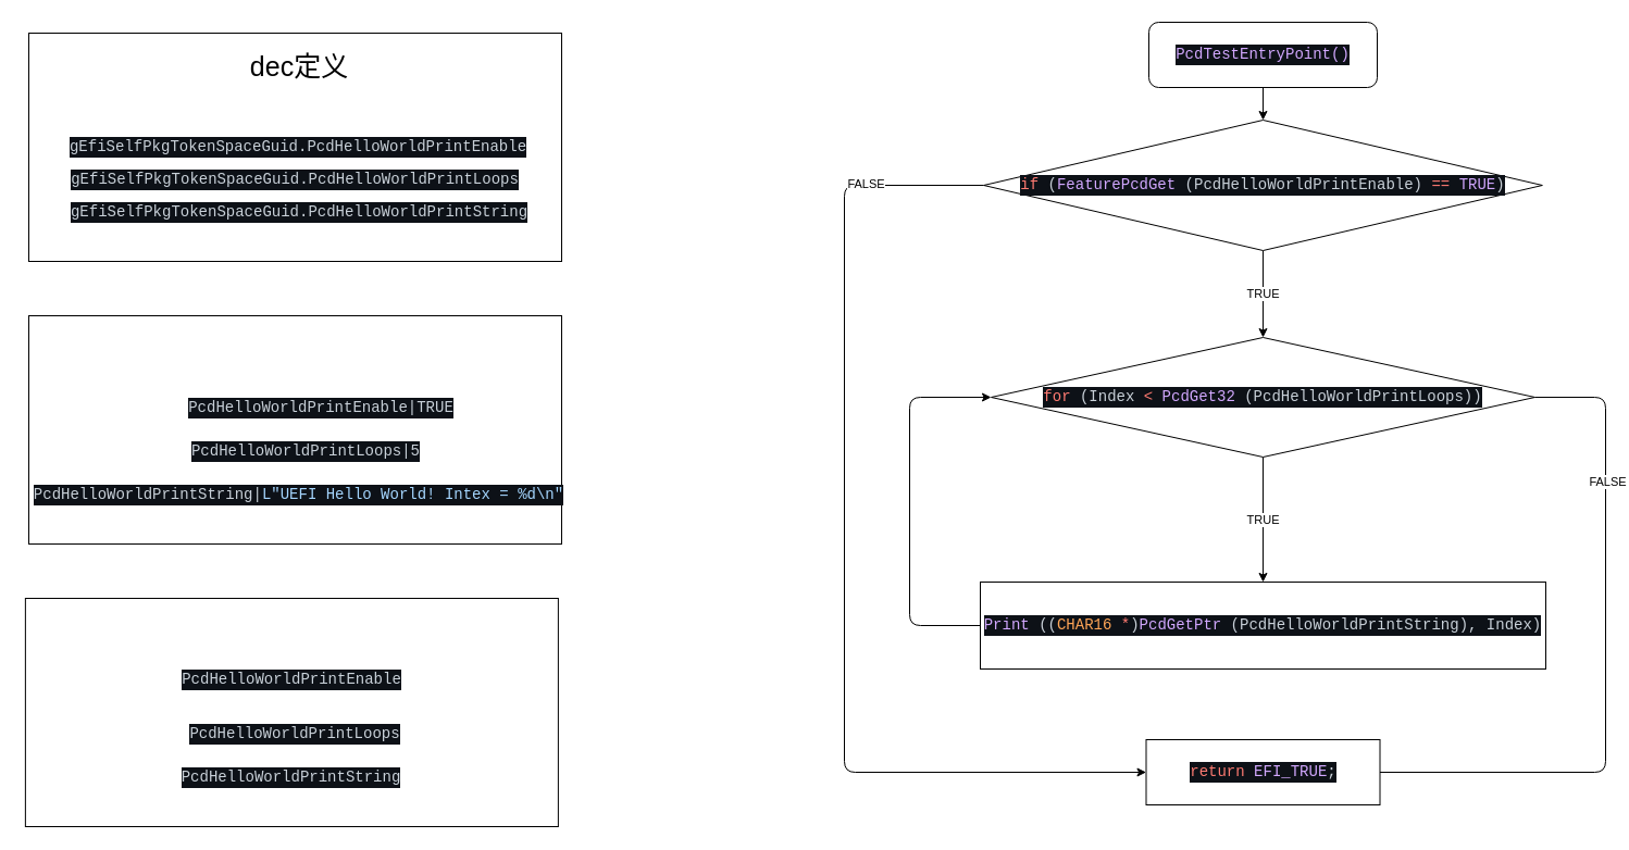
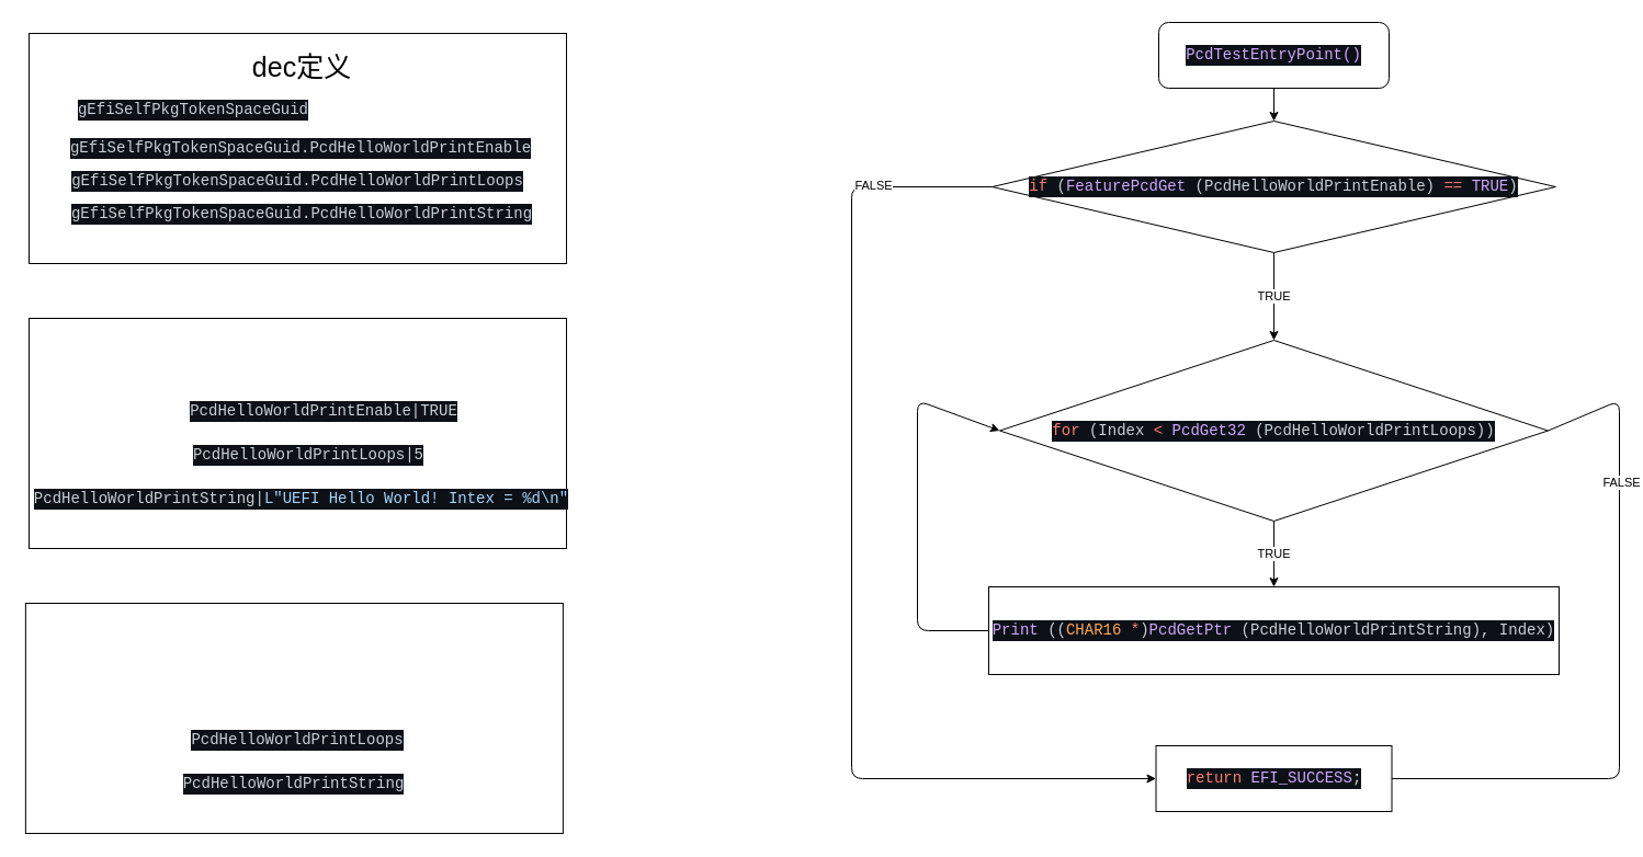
  <mxCell id="0" />
  <mxCell id="1" parent="0" />
  <mxCell id="2" value="" style="rounded=0;whiteSpace=wrap;html=1;" parent="1" vertex="1"><mxGeometry x="26" y="30" width="490" height="210" as="geometry" /></mxCell>
  <mxCell id="3" value="&lt;font style=&quot;font-size: 25px;&quot;&gt;dec定义&lt;/font&gt;" style="text;html=1;strokeColor=none;fillColor=none;align=center;verticalAlign=middle;whiteSpace=wrap;rounded=0;strokeWidth=1;" parent="1" vertex="1"><mxGeometry x="154.75" y="40" width="240" height="40" as="geometry" /></mxCell>
+ <mxCell id="4" value="&lt;div style=&quot;color: rgb(201, 209, 217); background-color: rgb(13, 17, 23); font-family: Consolas, &amp;quot;Courier New&amp;quot;, monospace; font-size: 14px; line-height: 19px;&quot;&gt;gEfiSelfPkgTokenSpaceGuid&lt;/div&gt;" style="text;html=1;strokeColor=none;fillColor=none;align=center;verticalAlign=middle;whiteSpace=wrap;rounded=0;" parent="1" vertex="1"><mxGeometry x="56" y="80" width="240" height="40" as="geometry" /></mxCell>
  <mxCell id="5" value="&lt;div style=&quot;color: rgb(201, 209, 217); background-color: rgb(13, 17, 23); font-family: Consolas, &amp;quot;Courier New&amp;quot;, monospace; font-size: 14px; line-height: 19px;&quot;&gt;gEfiSelfPkgTokenSpaceGuid.PcdHelloWorldPrintEnable&lt;/div&gt;" style="text;html=1;strokeColor=none;fillColor=none;align=center;verticalAlign=middle;whiteSpace=wrap;rounded=0;strokeWidth=1;fontSize=25;" parent="1" vertex="1"><mxGeometry x="68.5" y="120" width="410" height="30" as="geometry" /></mxCell>
  <mxCell id="6" value="&lt;div style=&quot;color: rgb(201, 209, 217); background-color: rgb(13, 17, 23); font-family: Consolas, &amp;quot;Courier New&amp;quot;, monospace; font-size: 14px; line-height: 19px;&quot;&gt;gEfiSelfPkgTokenSpaceGuid.PcdHelloWorldPrintLoops&lt;/div&gt;" style="text;html=1;strokeColor=none;fillColor=none;align=center;verticalAlign=middle;whiteSpace=wrap;rounded=0;strokeWidth=1;fontSize=25;" parent="1" vertex="1"><mxGeometry x="66" y="150" width="410" height="30" as="geometry" /></mxCell>
  <mxCell id="7" value="&lt;div style=&quot;color: rgb(201, 209, 217); background-color: rgb(13, 17, 23); font-family: Consolas, &amp;quot;Courier New&amp;quot;, monospace; font-size: 14px; line-height: 19px;&quot;&gt;gEfiSelfPkgTokenSpaceGuid.PcdHelloWorldPrintString&lt;/div&gt;" style="text;html=1;strokeColor=none;fillColor=none;align=center;verticalAlign=middle;whiteSpace=wrap;rounded=0;strokeWidth=1;fontSize=25;" parent="1" vertex="1"><mxGeometry x="71" y="180" width="407.5" height="30" as="geometry" /></mxCell>
  <mxCell id="8" value="" style="rounded=0;whiteSpace=wrap;html=1;" parent="1" vertex="1"><mxGeometry x="26" y="290" width="490" height="210" as="geometry" /></mxCell>
  <mxCell id="9" value="&lt;div style=&quot;color: rgb(201, 209, 217); background-color: rgb(13, 17, 23); font-family: Consolas, &amp;quot;Courier New&amp;quot;, monospace; font-size: 14px; line-height: 19px;&quot;&gt;PcdHelloWorldPrintEnable|TRUE&lt;/div&gt;" style="text;html=1;strokeColor=none;fillColor=none;align=center;verticalAlign=middle;whiteSpace=wrap;rounded=0;strokeWidth=1;fontSize=25;" parent="1" vertex="1"><mxGeometry x="89.75" y="360" width="410" height="30" as="geometry" /></mxCell>
  <mxCell id="10" value="&lt;div style=&quot;color: rgb(201, 209, 217); background-color: rgb(13, 17, 23); font-family: Consolas, &amp;quot;Courier New&amp;quot;, monospace; font-size: 14px; line-height: 19px;&quot;&gt;PcdHelloWorldPrintLoops|5&lt;/div&gt;" style="text;html=1;strokeColor=none;fillColor=none;align=center;verticalAlign=middle;whiteSpace=wrap;rounded=0;strokeWidth=1;fontSize=25;" parent="1" vertex="1"><mxGeometry x="76" y="400" width="410" height="30" as="geometry" /></mxCell>
  <mxCell id="11" value="&lt;div style=&quot;color: rgb(201, 209, 217); background-color: rgb(13, 17, 23); font-family: Consolas, &amp;quot;Courier New&amp;quot;, monospace; font-size: 14px; line-height: 19px;&quot;&gt;PcdHelloWorldPrintString|&lt;span style=&quot;color: rgb(165, 214, 255);&quot;&gt;L&quot;UEFI Hello World! Intex = %d\n&quot;&lt;/span&gt;&lt;/div&gt;" style="text;html=1;strokeColor=none;fillColor=none;align=center;verticalAlign=middle;whiteSpace=wrap;rounded=0;strokeWidth=1;fontSize=25;" parent="1" vertex="1"><mxGeometry x="27.25" y="440" width="495" height="30" as="geometry" /></mxCell>
  <mxCell id="12" value="" style="rounded=0;whiteSpace=wrap;html=1;" parent="1" vertex="1"><mxGeometry x="22.88" y="550" width="490" height="210" as="geometry" /></mxCell>
- <mxCell id="13" value="&lt;div style=&quot;color: rgb(201, 209, 217); background-color: rgb(13, 17, 23); font-family: Consolas, &amp;quot;Courier New&amp;quot;, monospace; font-size: 14px; line-height: 19px;&quot;&gt;PcdHelloWorldPrintEnable&lt;/div&gt;" style="text;html=1;strokeColor=none;fillColor=none;align=center;verticalAlign=middle;whiteSpace=wrap;rounded=0;strokeWidth=1;fontSize=25;" parent="1" vertex="1"><mxGeometry x="62.88" y="610" width="410" height="30" as="geometry" /></mxCell>
  <mxCell id="14" value="&lt;div style=&quot;color: rgb(201, 209, 217); background-color: rgb(13, 17, 23); font-family: Consolas, &amp;quot;Courier New&amp;quot;, monospace; font-size: 14px; line-height: 19px;&quot;&gt;PcdHelloWorldPrintLoops&lt;/div&gt;" style="text;html=1;strokeColor=none;fillColor=none;align=center;verticalAlign=middle;whiteSpace=wrap;rounded=0;strokeWidth=1;fontSize=25;" parent="1" vertex="1"><mxGeometry x="66" y="660" width="410" height="30" as="geometry" /></mxCell>
  <mxCell id="15" value="&lt;div style=&quot;color: rgb(201, 209, 217); background-color: rgb(13, 17, 23); font-family: Consolas, &amp;quot;Courier New&amp;quot;, monospace; font-size: 14px; line-height: 19px;&quot;&gt;PcdHelloWorldPrintString&lt;/div&gt;" style="text;html=1;strokeColor=none;fillColor=none;align=center;verticalAlign=middle;whiteSpace=wrap;rounded=0;strokeWidth=1;fontSize=25;" parent="1" vertex="1"><mxGeometry x="20.38" y="700" width="495" height="30" as="geometry" /></mxCell>
  <mxCell id="16" style="edgeStyle=none;html=1;exitX=0.5;exitY=1;exitDx=0;exitDy=0;entryX=0.5;entryY=0;entryDx=0;entryDy=0;" edge="1" parent="1" source="17" target="21"><mxGeometry relative="1" as="geometry" /></mxCell>
  <mxCell id="17" value="&lt;div style=&quot;color: rgb(201, 209, 217); background-color: rgb(13, 17, 23); font-family: Consolas, &amp;quot;Courier New&amp;quot;, monospace; font-size: 14px; line-height: 19px;&quot;&gt;&lt;span style=&quot;color: #d2a8ff;&quot;&gt;PcdTestEntryPoint()&lt;/span&gt;&lt;/div&gt;" style="whiteSpace=wrap;html=1;rounded=1;" vertex="1" parent="1"><mxGeometry x="1056" y="20" width="210" height="60" as="geometry" /></mxCell>
  <mxCell id="18" value="TRUE" style="edgeStyle=none;html=1;exitX=0.5;exitY=1;exitDx=0;exitDy=0;entryX=0.5;entryY=0;entryDx=0;entryDy=0;" edge="1" parent="1" source="21" target="25"><mxGeometry relative="1" as="geometry" /></mxCell>
  <mxCell id="19" style="edgeStyle=none;html=1;exitX=0;exitY=0.5;exitDx=0;exitDy=0;entryX=0;entryY=0.5;entryDx=0;entryDy=0;" edge="1" parent="1" source="21" target="28"><mxGeometry relative="1" as="geometry"><Array as="points"><mxPoint x="776" y="170" /><mxPoint x="776" y="710" /></Array></mxGeometry></mxCell>
  <mxCell id="20" value="FALSE" style="edgeLabel;html=1;align=center;verticalAlign=middle;resizable=0;points=[];" vertex="1" connectable="0" parent="19"><mxGeometry x="-0.769" y="-2" relative="1" as="geometry"><mxPoint as="offset" /></mxGeometry></mxCell>
  <mxCell id="21" value="&lt;div style=&quot;color: rgb(201, 209, 217); background-color: rgb(13, 17, 23); font-family: Consolas, &amp;quot;Courier New&amp;quot;, monospace; font-size: 14px; line-height: 19px;&quot;&gt;&lt;div style=&quot;line-height: 19px;&quot;&gt;&lt;span style=&quot;color: #ff7b72;&quot;&gt;if&lt;/span&gt; (&lt;span style=&quot;color: #d2a8ff;&quot;&gt;FeaturePcdGet&lt;/span&gt; (PcdHelloWorldPrintEnable) &lt;span style=&quot;color: #ff7b72;&quot;&gt;==&lt;/span&gt; &lt;span style=&quot;color: #d2a8ff;&quot;&gt;TRUE&lt;/span&gt;)&lt;/div&gt;&lt;/div&gt;" style="rhombus;whiteSpace=wrap;html=1;" vertex="1" parent="1"><mxGeometry x="904.12" y="110" width="513.75" height="120" as="geometry" /></mxCell>
  <mxCell id="22" value="TRUE" style="edgeStyle=none;html=1;exitX=0.5;exitY=1;exitDx=0;exitDy=0;" edge="1" parent="1" source="25" target="27"><mxGeometry relative="1" as="geometry" /></mxCell>
  <mxCell id="23" style="edgeStyle=none;html=1;exitX=1;exitY=0.5;exitDx=0;exitDy=0;entryX=1;entryY=0.5;entryDx=0;entryDy=0;endArrow=none;" edge="1" parent="1" source="25" target="28"><mxGeometry relative="1" as="geometry"><Array as="points"><mxPoint x="1476" y="365" /><mxPoint x="1476" y="710" /></Array></mxGeometry></mxCell>
  <mxCell id="24" value="FALSE" style="edgeLabel;html=1;align=center;verticalAlign=middle;resizable=0;points=[];" vertex="1" connectable="0" parent="23"><mxGeometry x="-0.536" y="1" relative="1" as="geometry"><mxPoint as="offset" /></mxGeometry></mxCell>
- <mxCell id="25" value="&lt;div style=&quot;color: rgb(201, 209, 217); background-color: rgb(13, 17, 23); font-family: Consolas, &amp;quot;Courier New&amp;quot;, monospace; font-size: 14px; line-height: 19px;&quot;&gt;&lt;span style=&quot;color: #ff7b72;&quot;&gt;for&lt;/span&gt; (Index &lt;span style=&quot;color: #ff7b72;&quot;&gt;&amp;lt;&lt;/span&gt; &lt;span style=&quot;color: #d2a8ff;&quot;&gt;PcdGet32&lt;/span&gt; (PcdHelloWorldPrintLoops))&lt;/div&gt;" style="rhombus;whiteSpace=wrap;html=1;" vertex="1" parent="1"><mxGeometry x="910.99" y="310" width="500" height="110" as="geometry" /></mxCell>
+ <mxCell id="25" value="&lt;div style=&quot;color: rgb(201, 209, 217); background-color: rgb(13, 17, 23); font-family: Consolas, &amp;quot;Courier New&amp;quot;, monospace; font-size: 14px; line-height: 19px;&quot;&gt;&lt;span style=&quot;color: #ff7b72;&quot;&gt;for&lt;/span&gt; (Index &lt;span style=&quot;color: #ff7b72;&quot;&gt;&amp;lt;&lt;/span&gt; &lt;span style=&quot;color: #d2a8ff;&quot;&gt;PcdGet32&lt;/span&gt; (PcdHelloWorldPrintLoops))&lt;/div&gt;" style="rhombus;whiteSpace=wrap;html=1;" vertex="1" parent="1"><mxGeometry x="910.99" y="310" width="500" height="165" as="geometry" /></mxCell>
  <mxCell id="26" style="edgeStyle=none;html=1;exitX=0;exitY=0.5;exitDx=0;exitDy=0;entryX=0;entryY=0.5;entryDx=0;entryDy=0;" edge="1" parent="1" source="27" target="25"><mxGeometry relative="1" as="geometry"><mxPoint x="906" y="370" as="targetPoint" /><Array as="points"><mxPoint x="836" y="575" /><mxPoint x="836" y="365" /></Array></mxGeometry></mxCell>
  <mxCell id="27" value="&lt;div style=&quot;color: rgb(201, 209, 217); background-color: rgb(13, 17, 23); font-family: Consolas, &amp;quot;Courier New&amp;quot;, monospace; font-size: 14px; line-height: 19px;&quot;&gt;&lt;span style=&quot;color: #d2a8ff;&quot;&gt;Print&lt;/span&gt; ((&lt;span style=&quot;color: #ffa657;&quot;&gt;CHAR16&lt;/span&gt; &lt;span style=&quot;color: #ff7b72;&quot;&gt;*&lt;/span&gt;)&lt;span style=&quot;color: #d2a8ff;&quot;&gt;PcdGetPtr&lt;/span&gt; (PcdHelloWorldPrintString), Index)&lt;/div&gt;" style="rounded=0;whiteSpace=wrap;html=1;" vertex="1" parent="1"><mxGeometry x="901" y="535" width="520" height="80" as="geometry" /></mxCell>
- <mxCell id="28" value="&lt;div style=&quot;color: rgb(201, 209, 217); background-color: rgb(13, 17, 23); font-family: Consolas, &amp;quot;Courier New&amp;quot;, monospace; font-size: 14px; line-height: 19px;&quot;&gt;&lt;span style=&quot;color: #ff7b72;&quot;&gt;return&lt;/span&gt; &lt;span style=&quot;color: #d2a8ff;&quot;&gt;EFI_TRUE&lt;/span&gt;;&lt;/div&gt;" style="rounded=0;whiteSpace=wrap;html=1;" vertex="1" parent="1"><mxGeometry x="1053.5" y="680" width="215" height="60" as="geometry" /></mxCell>
+ <mxCell id="28" value="&lt;div style=&quot;color: rgb(201, 209, 217); background-color: rgb(13, 17, 23); font-family: Consolas, &amp;quot;Courier New&amp;quot;, monospace; font-size: 14px; line-height: 19px;&quot;&gt;&lt;span style=&quot;color: #ff7b72;&quot;&gt;return&lt;/span&gt; &lt;span style=&quot;color: #d2a8ff;&quot;&gt;EFI_SUCCESS&lt;/span&gt;;&lt;/div&gt;" style="rounded=0;whiteSpace=wrap;html=1;" vertex="1" parent="1"><mxGeometry x="1053.5" y="680" width="215" height="60" as="geometry" /></mxCell>
